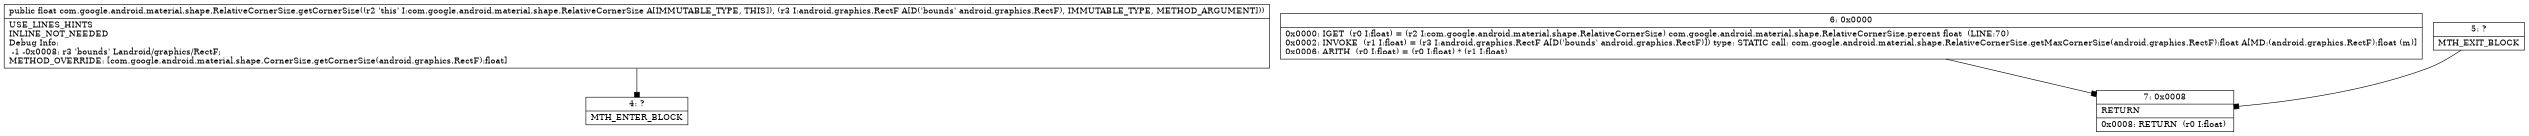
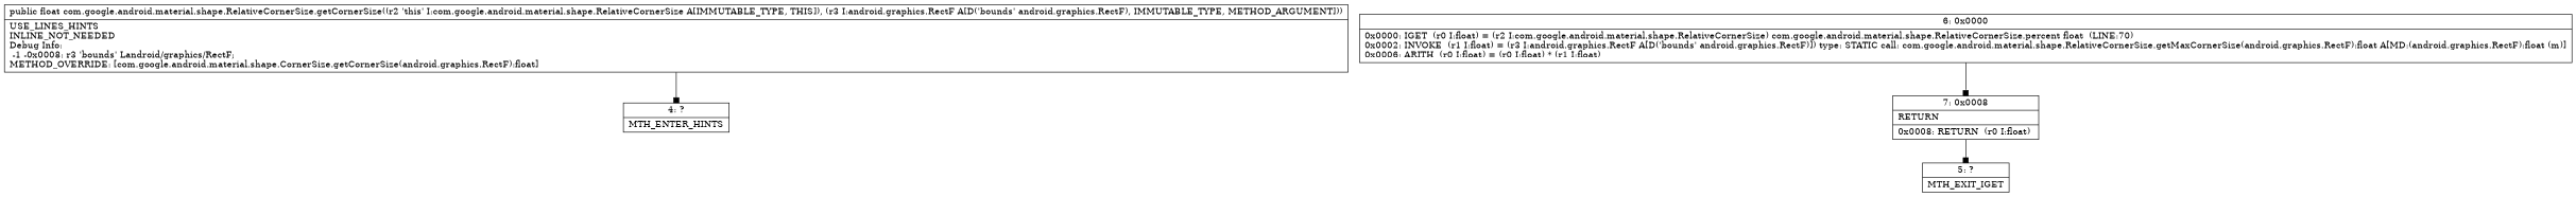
  digraph {
    node [shape=record]
    edge [arrowhead=box]
-   n1 [label="{4\:\ ?|MTH_ENTER_BLOCK\l}"]
+   n1 [label="{4\:\ ?|MTH_ENTER_HINTS\l}"]
    n2 [label="{6\:\ 0x0000|0x0000: IGET  (r0 I:float) = (r2 I:com.google.android.material.shape.RelativeCornerSize) com.google.android.material.shape.RelativeCornerSize.percent float  (LINE:70)\l0x0002: INVOKE  (r1 I:float) = (r3 I:android.graphics.RectF A[D('bounds' android.graphics.RectF)]) type: STATIC call: com.google.android.material.shape.RelativeCornerSize.getMaxCornerSize(android.graphics.RectF):float A[MD:(android.graphics.RectF):float (m)]\l0x0006: ARITH  (r0 I:float) = (r0 I:float) * (r1 I:float) \l}"]
    n3 [label="{7\:\ 0x0008|RETURN\l|0x0008: RETURN  (r0 I:float) \l}"]
-   n4 [label="{5\:\ ?|MTH_EXIT_BLOCK\l}"]
+   n4 [label="{5\:\ ?|MTH_EXIT_IGET\l}"]
    n5 [label="{public float com.google.android.material.shape.RelativeCornerSize.getCornerSize((r2 'this' I:com.google.android.material.shape.RelativeCornerSize A[IMMUTABLE_TYPE, THIS]), (r3 I:android.graphics.RectF A[D('bounds' android.graphics.RectF), IMMUTABLE_TYPE, METHOD_ARGUMENT]))  | USE_LINES_HINTS\lINLINE_NOT_NEEDED\lDebug Info:\l  \-1 \-0x0008: r3 'bounds' Landroid\/graphics\/RectF;\lMETHOD_OVERRIDE: [com.google.android.material.shape.CornerSize.getCornerSize(android.graphics.RectF):float]\l}"]
    n2 -> n3
-   n4 -> n3
+   n3 -> n4
    n5 -> n1
  }
